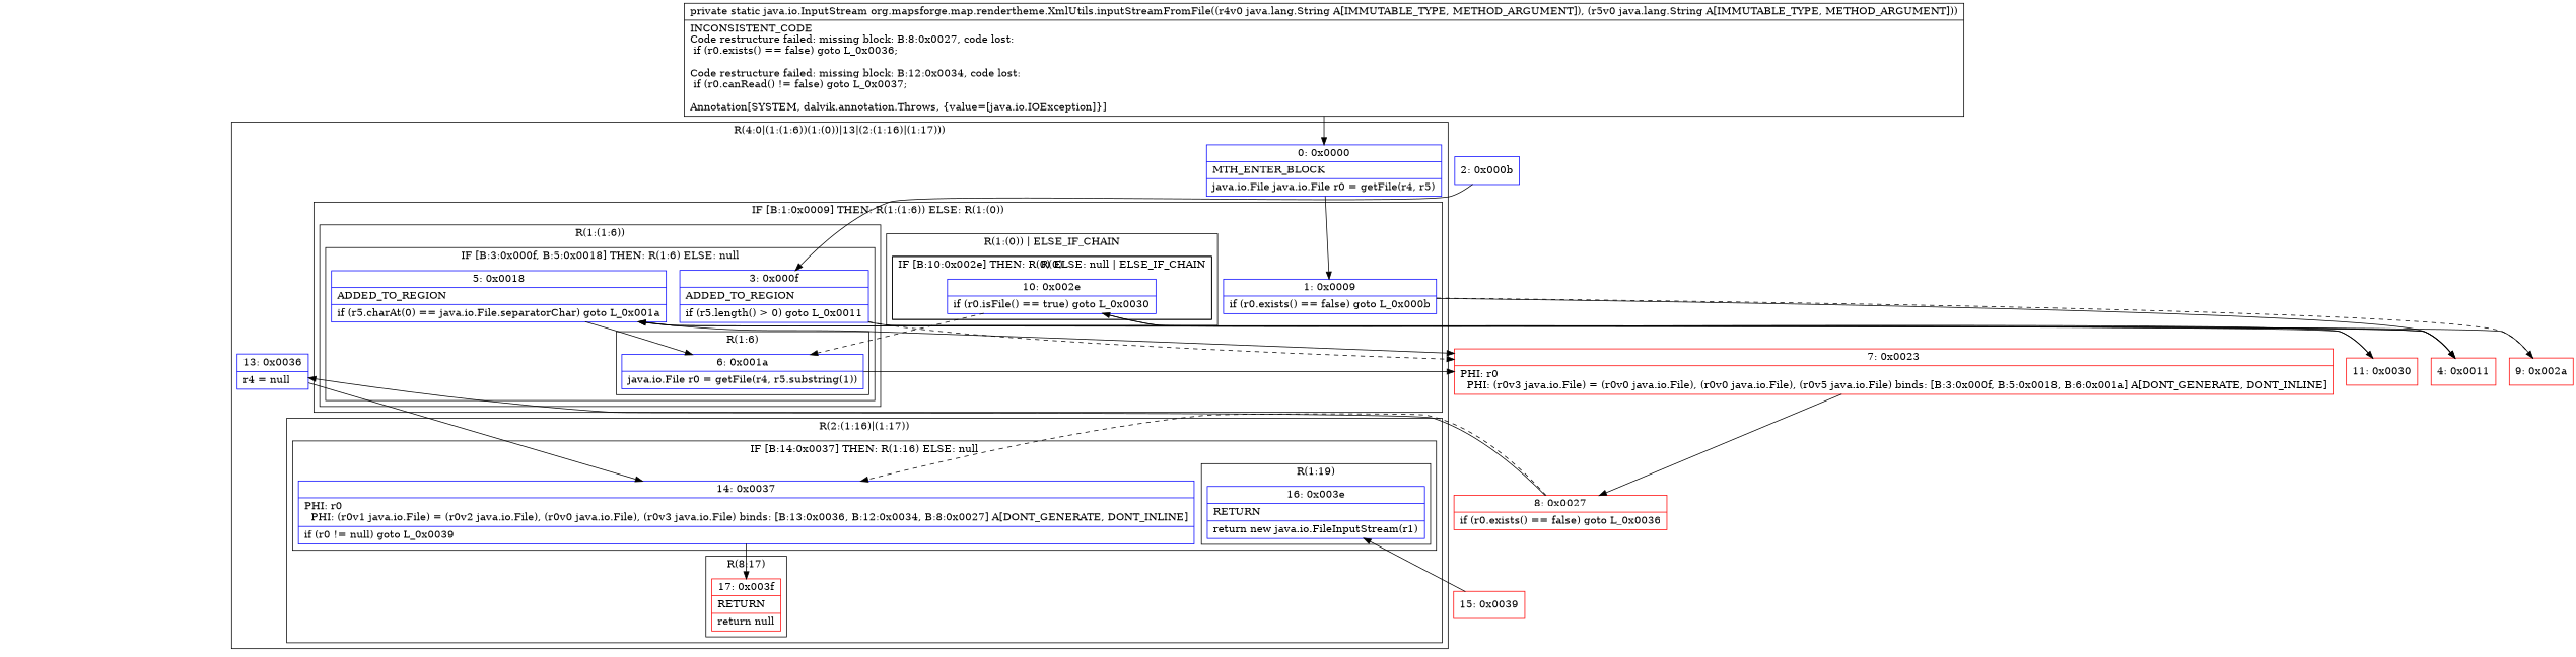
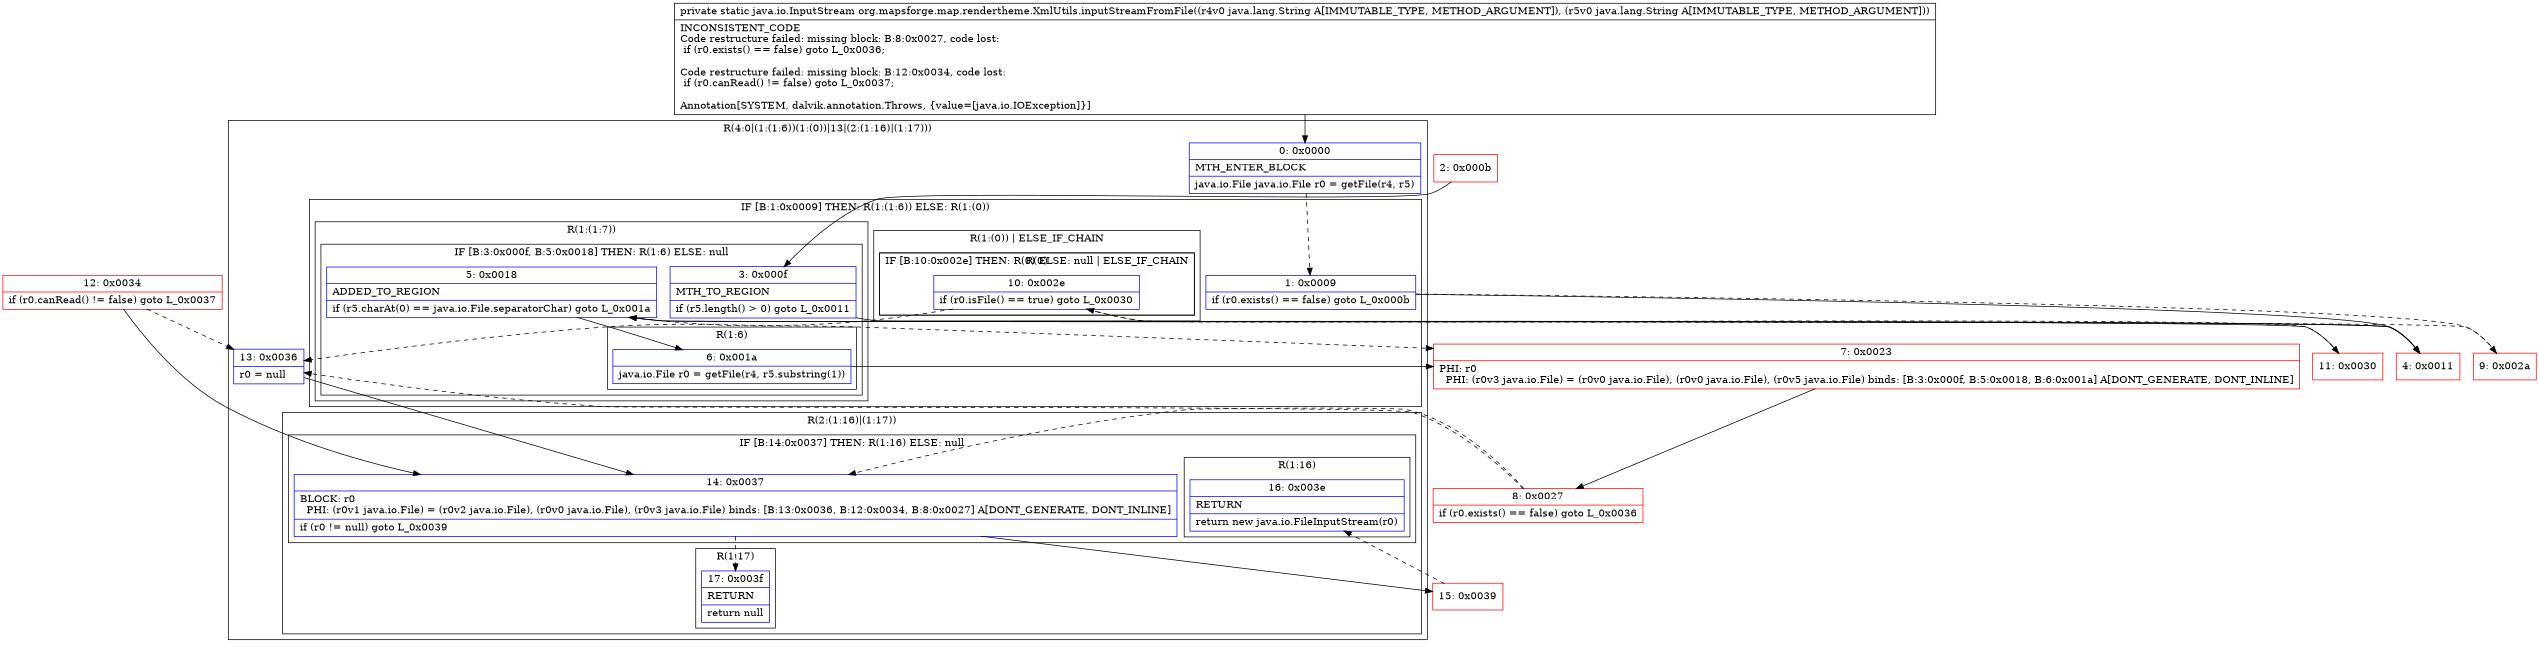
  digraph {
    node [color=blue shape=record]
    n1 [label="{6\:\ 0x001a|java.io.File r0 = getFile(r4, r5.substring(1))\l}"]
-   n2 [label="{3\:\ 0x000f|ADDED_TO_REGION\l|if (r5.length() \> 0) goto L_0x0011\l}"]
+   n2 [label="{3\:\ 0x000f|MTH_TO_REGION\l|if (r5.length() \> 0) goto L_0x0011\l}"]
    n3 [label="{5\:\ 0x0018|ADDED_TO_REGION\l|if (r5.charAt(0) == java.io.File.separatorChar) goto L_0x001a\l}"]
    n4 [label="{10\:\ 0x002e|if (r0.isFile() == true) goto L_0x0030\l}"]
    n5 [label="{1\:\ 0x0009|if (r0.exists() == false) goto L_0x000b\l}"]
-   n6 [label="{16\:\ 0x003e|RETURN\l|return new java.io.FileInputStream(r1)\l}"]
-   n7 [label="{14\:\ 0x0037|PHI: r0 \l  PHI: (r0v1 java.io.File) = (r0v2 java.io.File), (r0v0 java.io.File), (r0v3 java.io.File) binds: [B:13:0x0036, B:12:0x0034, B:8:0x0027] A[DONT_GENERATE, DONT_INLINE]\l|if (r0 != null) goto L_0x0039\l}"]
-   n8 [color=red label="{17\:\ 0x003f|RETURN\l|return null\l}"]
+   n6 [label="{16\:\ 0x003e|RETURN\l|return new java.io.FileInputStream(r0)\l}"]
+   n7 [label="{14\:\ 0x0037|BLOCK: r0 \l  PHI: (r0v1 java.io.File) = (r0v2 java.io.File), (r0v0 java.io.File), (r0v3 java.io.File) binds: [B:13:0x0036, B:12:0x0034, B:8:0x0027] A[DONT_GENERATE, DONT_INLINE]\l|if (r0 != null) goto L_0x0039\l}"]
+   n8 [label="{17\:\ 0x003f|RETURN\l|return null\l}"]
    n9 [label="{0\:\ 0x0000|MTH_ENTER_BLOCK\l|java.io.File java.io.File r0 = getFile(r4, r5)\l}"]
-   n10 [label="{13\:\ 0x0036|r4 = null\l}"]
+   n10 [label="{13\:\ 0x0036|r0 = null\l}"]
    n11 [color=red label="{7\:\ 0x0023|PHI: r0 \l  PHI: (r0v3 java.io.File) = (r0v0 java.io.File), (r0v0 java.io.File), (r0v5 java.io.File) binds: [B:3:0x000f, B:5:0x0018, B:6:0x001a] A[DONT_GENERATE, DONT_INLINE]\l}"]
    n12 [color=red label="{4\:\ 0x0011}"]
    n13 [color=red label="{11\:\ 0x0030}"]
    n14 [color=red label="{9\:\ 0x002a}"]
    n15 [color=red label="{15\:\ 0x0039}"]
-   n16 [label="{2\:\ 0x000b}"]
+   n16 [color=red label="{2\:\ 0x000b}"]
    n17 [color=red label="{8\:\ 0x0027|if (r0.exists() == false) goto L_0x0036\l}"]
+   n18 [color=red label="{12\:\ 0x0034|if (r0.canRead() != false) goto L_0x0037\l}"]
    n19 [label="{private static java.io.InputStream org.mapsforge.map.rendertheme.XmlUtils.inputStreamFromFile((r4v0 java.lang.String A[IMMUTABLE_TYPE, METHOD_ARGUMENT]), (r5v0 java.lang.String A[IMMUTABLE_TYPE, METHOD_ARGUMENT]))  | INCONSISTENT_CODE\lCode restructure failed: missing block: B:8:0x0027, code lost:\l    if (r0.exists() == false) goto L_0x0036;\l\lCode restructure failed: missing block: B:12:0x0034, code lost:\l    if (r0.canRead() != false) goto L_0x0037;\l\lAnnotation[SYSTEM, dalvik.annotation.Throws, \{value=[java.io.IOException]\}]\l}" color=""]
    subgraph cluster_1 {
      label="R(4:0|(1:(1:6))(1:(0))|13|(2:(1:16)|(1:17)))"
      n9
      n10
      subgraph cluster_2 {
        label="IF [B:1:0x0009] THEN: R(1:(1:6)) ELSE: R(1:(0))"
        n5
        subgraph cluster_3 {
-         label="R(1:(1:6))"
+         label="R(1:(1:7))"
          subgraph cluster_4 {
            label="IF [B:3:0x000f, B:5:0x0018] THEN: R(1:6) ELSE: null"
            n2
            n3
            subgraph cluster_5 {
              label="R(1:6)"
              n1
            }
          }
        }
        subgraph cluster_6 {
          label="R(1:(0)) | ELSE_IF_CHAIN\l"
          subgraph cluster_7 {
            label="IF [B:10:0x002e] THEN: R(0) ELSE: null | ELSE_IF_CHAIN\l"
            n4
            subgraph cluster_8 {
              label="R(0)"
            }
          }
        }
      }
      subgraph cluster_9 {
        label="R(2:(1:16)|(1:17))"
        subgraph cluster_10 {
          label="IF [B:14:0x0037] THEN: R(1:16) ELSE: null"
          n7
          subgraph cluster_11 {
-           label="R(1:19)"
+           label="R(1:16)"
            n6
          }
        }
        subgraph cluster_12 {
-         label="R(8:17)"
+         label="R(1:17)"
          n8
        }
      }
    }
    n1 -> n11
-   n2 -> n11 [style=dashed]
    n2 -> n12
    n3 -> n1
-   n3 -> n11 [style=solid]
-   n4 -> n1 [style=dashed]
-   n4 -> n13
+   n3 -> n11 [style=dashed]
+   n4 -> n10 [style=dashed]
+   n4 -> n13 [style=dashed]
    n5 -> n12
    n5 -> n14 [style=dashed]
-   n7 -> n8 [style=solid]
-   n9 -> n5
+   n7 -> n8 [style=dashed]
+   n7 -> n15
+   n9 -> n5 [style=dashed]
    n10 -> n7
    n11 -> n17
    n12 -> n3
    n13 -> n3
-   n14 -> n4
-   n15 -> n6
+   n14 -> n4 [style=dashed]
+   n15 -> n6 [style=dashed]
    n16 -> n2
    n17 -> n7 [style=dashed]
-   n17 -> n10
+   n17 -> n10 [style=dashed]
+   n18 -> n7
+   n18 -> n10 [style=dashed]
    n19 -> n9
  }
